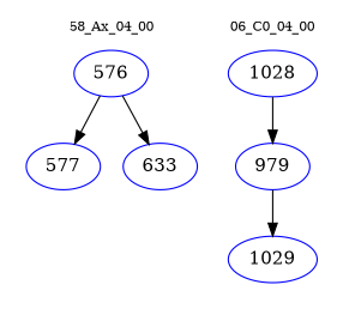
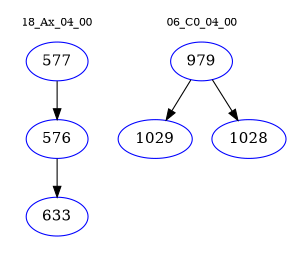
  digraph {
    node [color=blue]
    edge [color=black]
    n1 [label=576]
    n2 [label=577]
    n3 [label=633]
    n4 [label=979]
    n5 [label=1029]
    n6 [label=1028]
    subgraph cluster_1 {
      color=white
      fontsize=10
-     label="58_Ax_04_00"
+     label="18_Ax_04_00"
      n1
      n2
      n3
    }
    subgraph cluster_2 {
      color=white
      fontsize=10
      label="06_C0_04_00"
      n4
      n5
      n6
    }
-   n1 -> n2
+   n2 -> n1
    n1 -> n3
    n4 -> n5
-   n6 -> n4
+   n4 -> n6
  }
